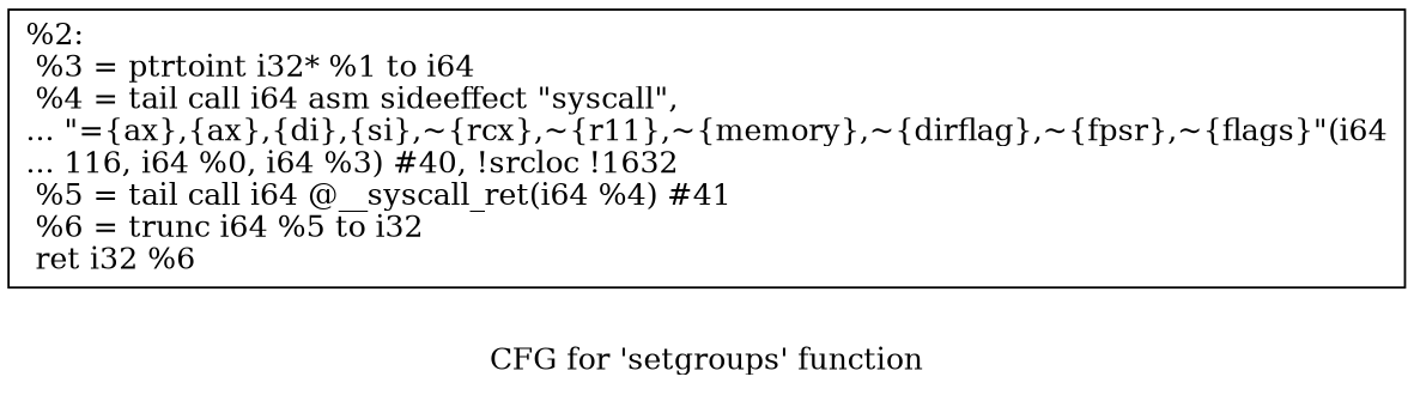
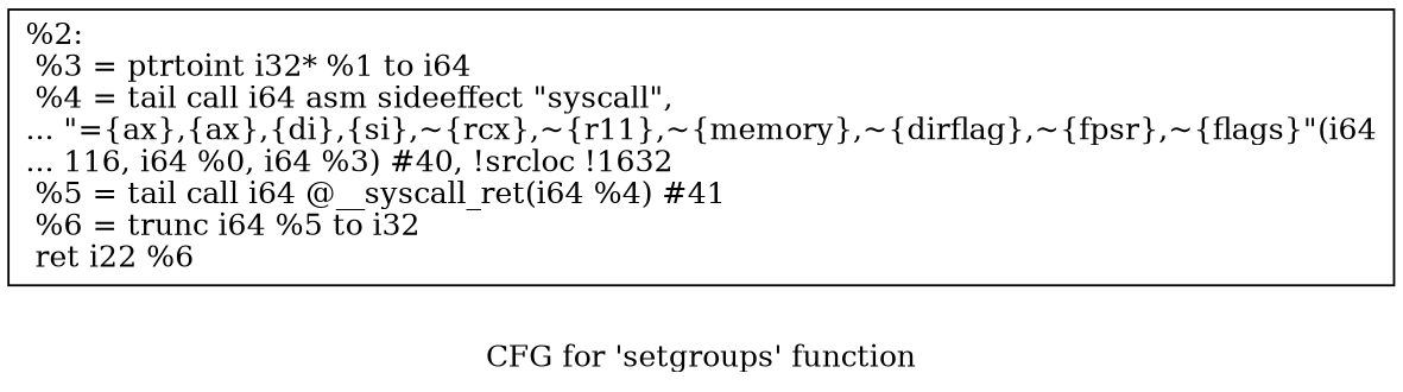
  digraph {
    label="CFG for 'setgroups' function"
-   n1 [label="{%2:\l  %3 = ptrtoint i32* %1 to i64\l  %4 = tail call i64 asm sideeffect \"syscall\",\l... \"=\{ax\},\{ax\},\{di\},\{si\},~\{rcx\},~\{r11\},~\{memory\},~\{dirflag\},~\{fpsr\},~\{flags\}\"(i64\l... 116, i64 %0, i64 %3) #40, !srcloc !1632\l  %5 = tail call i64 @__syscall_ret(i64 %4) #41\l  %6 = trunc i64 %5 to i32\l  ret i32 %6\l}" shape=record]
+   n1 [label="{%2:\l  %3 = ptrtoint i32* %1 to i64\l  %4 = tail call i64 asm sideeffect \"syscall\",\l... \"=\{ax\},\{ax\},\{di\},\{si\},~\{rcx\},~\{r11\},~\{memory\},~\{dirflag\},~\{fpsr\},~\{flags\}\"(i64\l... 116, i64 %0, i64 %3) #40, !srcloc !1632\l  %5 = tail call i64 @__syscall_ret(i64 %4) #41\l  %6 = trunc i64 %5 to i32\l  ret i22 %6\l}" shape=record]
  }
